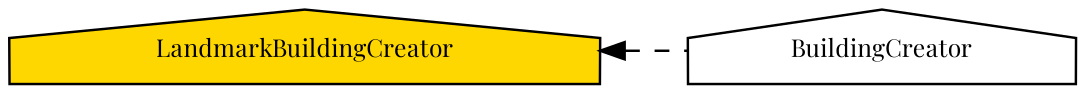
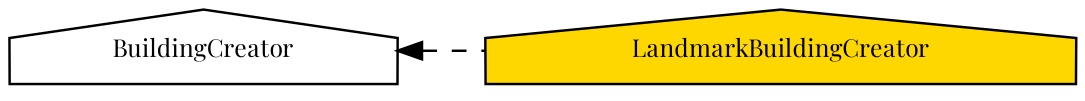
  digraph {
    rankdir=LR
    fontname="Playfair Display"
    node [color=black fontname="Playfair Display" fontsize=10 shape=house style=filled]
    n1 [fillcolor=gold fontcolor=black height=0.2 label=LandmarkBuildingCreator width=0.4]
    n2 [fillcolor=white height=0.2 label=BuildingCreator width=0.4]
-   n1 -> n2 [color=black dir=back fontname="Playfair Display" fontsize=10 labelfontname=Helvetica labelfontsize=10 style=dashed]
+   n2 -> n1 [color=black dir=back fontname="Playfair Display" fontsize=10 labelfontname=Helvetica labelfontsize=10 style=dashed]
  }
